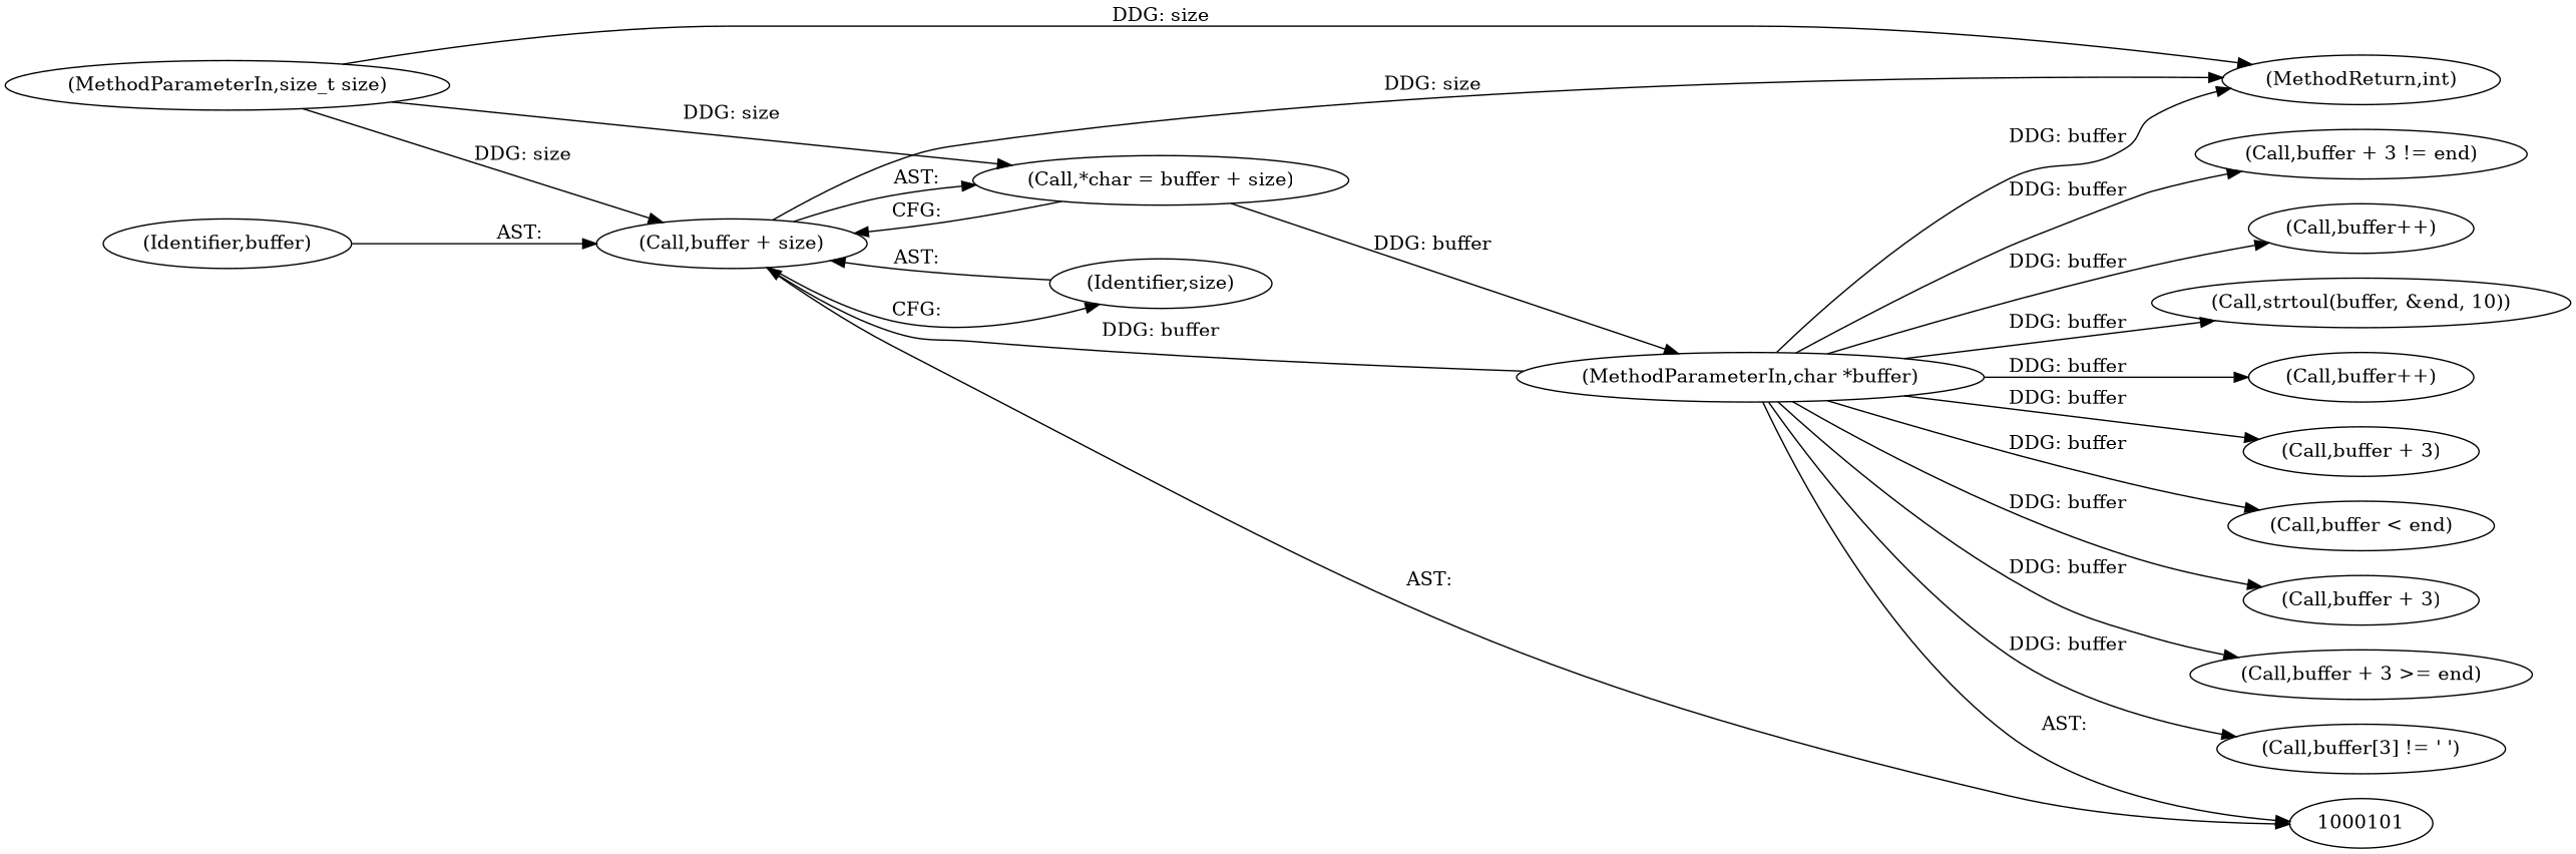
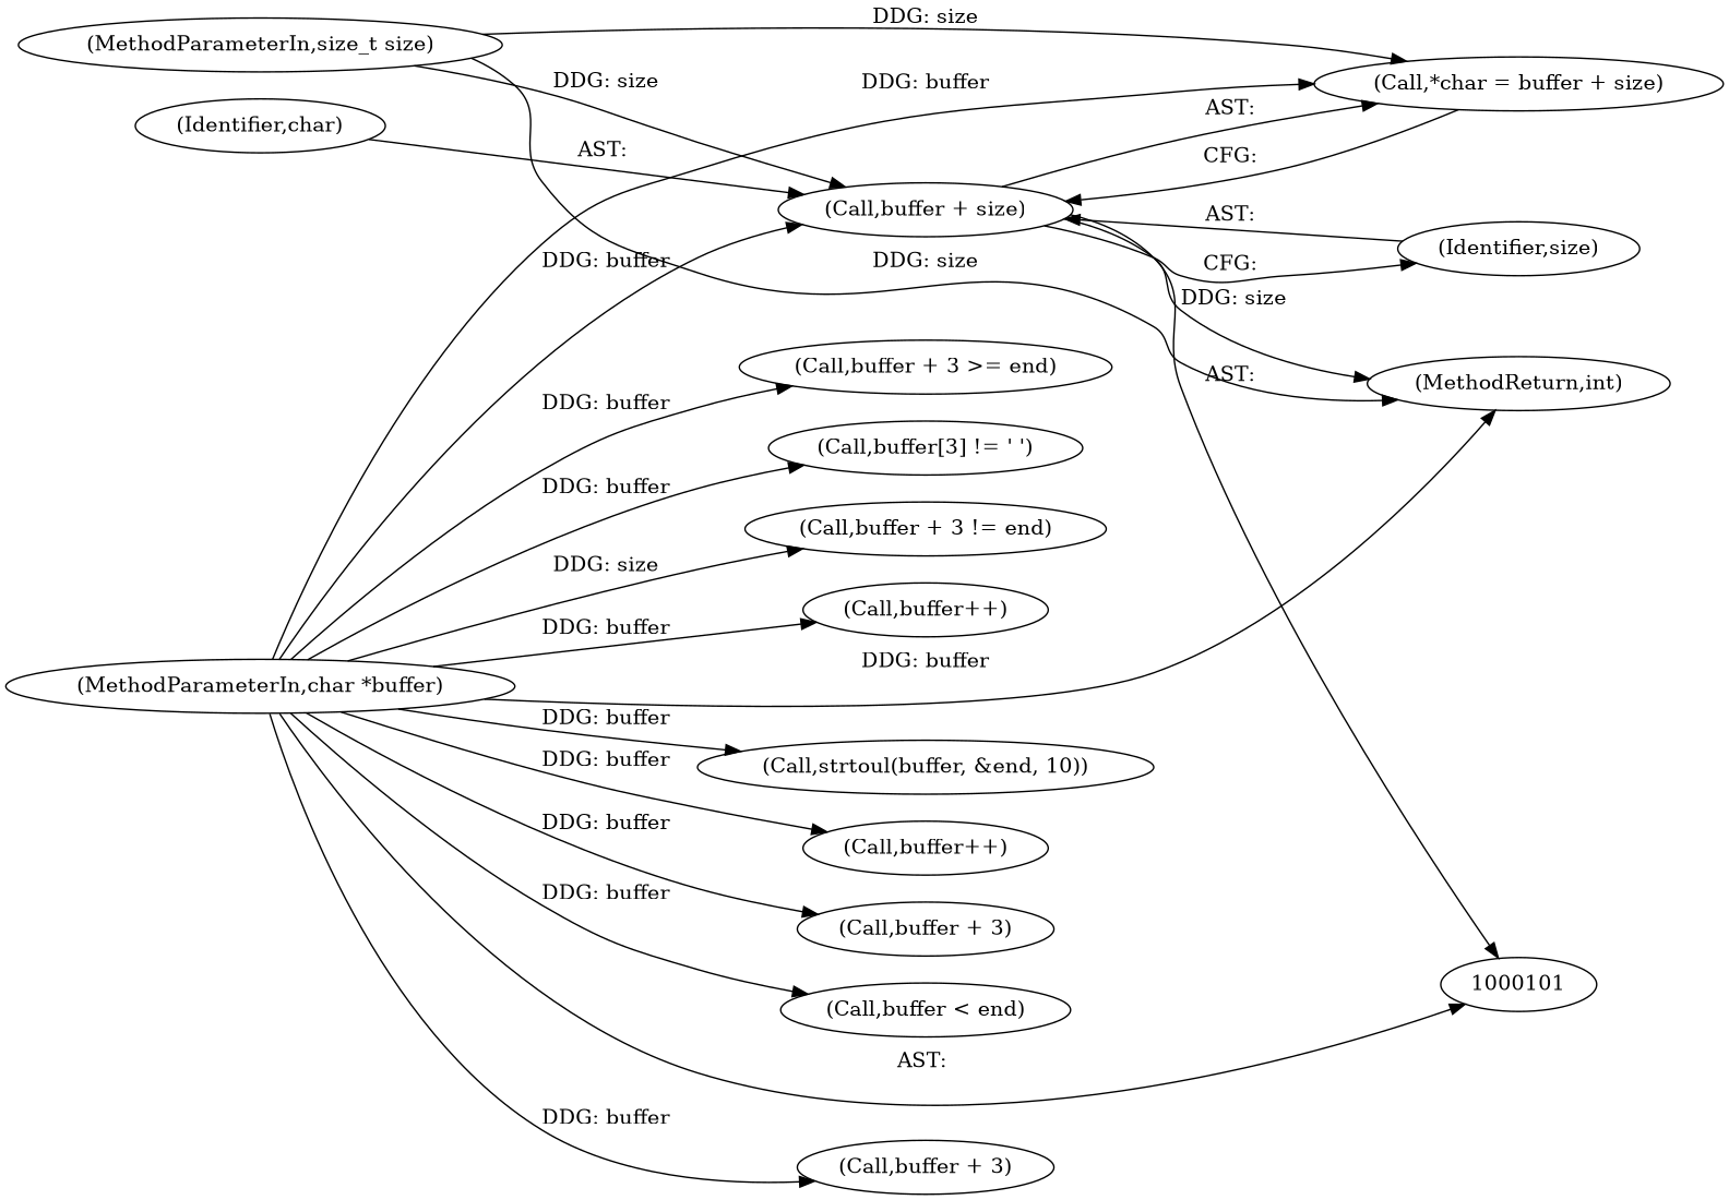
  digraph {
    rankdir=LR
    n1 [label="(Call,buffer + size)"]
    n2 [label="(Identifier,size)"]
    n3 [label="(Call,*char = buffer + size)"]
    n4 [label="(MethodReturn,int)"]
    1000101
    n6 [label="(MethodParameterIn,char *buffer)"]
    n7 [label="(Call,buffer + 3)"]
    n8 [label="(Call,buffer + 3 >= end)"]
    n9 [label="(Call,buffer[3] != ' ')"]
    n10 [label="(Call,buffer + 3 != end)"]
    n11 [label="(Call,buffer++)"]
    n12 [label="(Call,strtoul(buffer, &end, 10))"]
    n13 [label="(Call,buffer++)"]
    n14 [label="(Call,buffer + 3)"]
    n15 [label="(Call,buffer < end)"]
    n16 [label="(MethodParameterIn,size_t size)"]
-   n17 [label="(Identifier,buffer)"]
+   n17 [label="(Identifier,char)"]
    n1 -> n2 [label="CFG: "]
    n1 -> n3 [label="AST: "]
    n1 -> n4 [label="DDG: size"]
    n1 -> 1000101 [label="AST: "]
    n2 -> n1 [label="AST: "]
    n3 -> n1 [label="CFG: "]
    n6 -> n1 [label="DDG: buffer"]
-   n3 -> n6 [label="DDG: buffer"]
+   n6 -> n3 [label="DDG: buffer"]
    n6 -> n4 [label="DDG: buffer"]
    n6 -> 1000101 [label="AST: "]
    n6 -> n7 [label="DDG: buffer"]
    n6 -> n8 [label="DDG: buffer"]
    n6 -> n9 [label="DDG: buffer"]
-   n6 -> n10 [label="DDG: buffer"]
+   n6 -> n10 [label="DDG: size"]
    n6 -> n11 [label="DDG: buffer"]
    n6 -> n12 [label="DDG: buffer"]
    n6 -> n13 [label="DDG: buffer"]
    n6 -> n14 [label="DDG: buffer"]
    n6 -> n15 [label="DDG: buffer"]
    n16 -> n1 [label="DDG: size"]
    n16 -> n3 [label="DDG: size"]
    n16 -> n4 [label="DDG: size"]
    n17 -> n1 [label="AST: "]
  }
